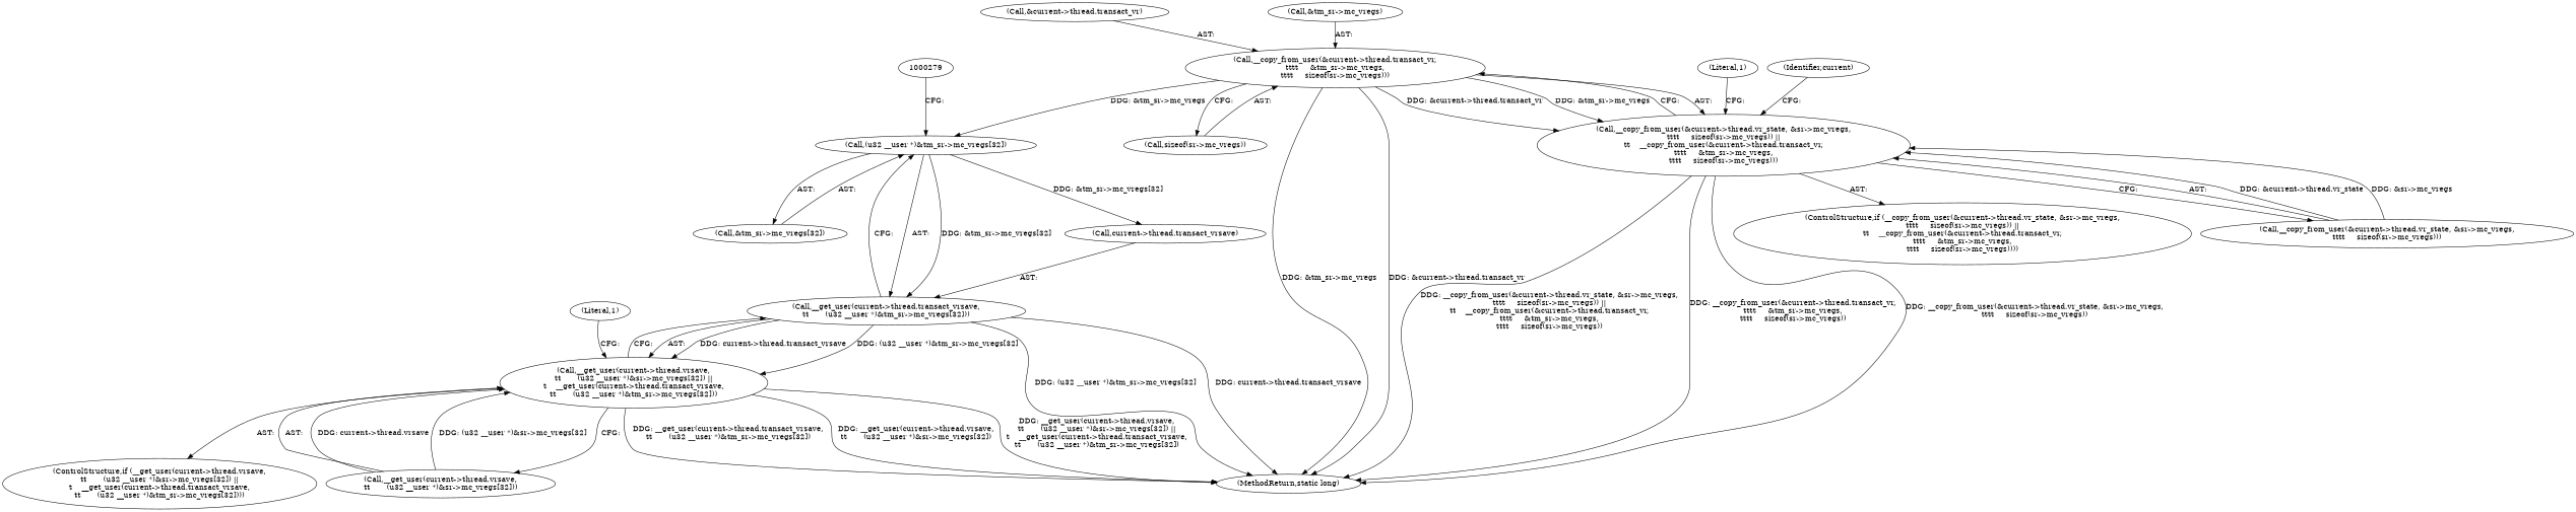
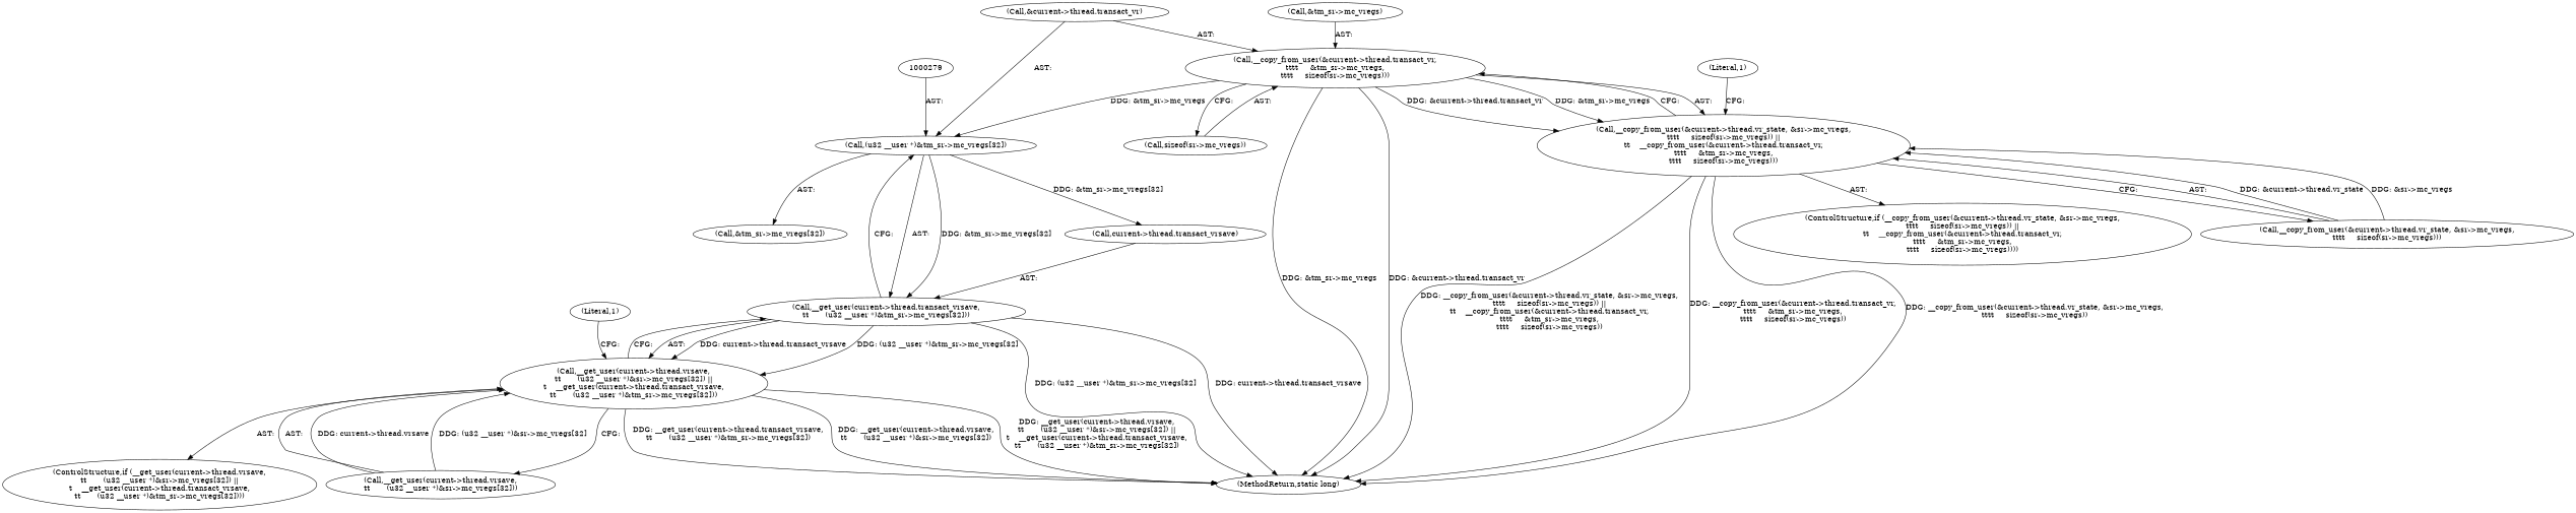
  digraph {
    n1 [label="(Call,__copy_from_user(&current->thread.transact_vr,\n\t\t\t\t     &tm_sr->mc_vregs,\n\t\t\t\t     sizeof(sr->mc_vregs)))"]
    n2 [label="(Call,__copy_from_user(&current->thread.vr_state, &sr->mc_vregs,\n\t\t\t\t     sizeof(sr->mc_vregs)) ||\n\t\t    __copy_from_user(&current->thread.transact_vr,\n\t\t\t\t     &tm_sr->mc_vregs,\n\t\t\t\t     sizeof(sr->mc_vregs)))"]
    n3 [label="(Call,(u32 __user *)&tm_sr->mc_vregs[32])"]
    n4 [label="(Call,sizeof(sr->mc_vregs))"]
    n5 [label="(MethodReturn,static long)"]
    n6 [label="(ControlStructure,if (__copy_from_user(&current->thread.vr_state, &sr->mc_vregs,\n\t\t\t\t     sizeof(sr->mc_vregs)) ||\n\t\t    __copy_from_user(&current->thread.transact_vr,\n\t\t\t\t     &tm_sr->mc_vregs,\n\t\t\t\t     sizeof(sr->mc_vregs))))"]
    n7 [label="(Call,__copy_from_user(&current->thread.vr_state, &sr->mc_vregs,\n\t\t\t\t     sizeof(sr->mc_vregs)))"]
    n8 [label="(Call,__get_user(current->thread.transact_vrsave,\n\t\t       (u32 __user *)&tm_sr->mc_vregs[32]))"]
    n9 [label="(Call,&tm_sr->mc_vregs[32])"]
    n10 [label="(Call,current->thread.transact_vrsave)"]
    n11 [label="(Call,__get_user(current->thread.vrsave,\n\t\t       (u32 __user *)&sr->mc_vregs[32]) ||\n\t    __get_user(current->thread.transact_vrsave,\n\t\t       (u32 __user *)&tm_sr->mc_vregs[32]))"]
    n12 [label="(ControlStructure,if (__get_user(current->thread.vrsave,\n\t\t       (u32 __user *)&sr->mc_vregs[32]) ||\n\t    __get_user(current->thread.transact_vrsave,\n\t\t       (u32 __user *)&tm_sr->mc_vregs[32])))"]
    n13 [label="(Call,__get_user(current->thread.vrsave,\n\t\t       (u32 __user *)&sr->mc_vregs[32]))"]
    n14 [label="(Call,&tm_sr->mc_vregs)"]
    n15 [label="(Call,&current->thread.transact_vr)"]
    n16 [label="(Literal,1)"]
-   n17 [label="(Identifier,current)"]
    n18 [label="(Literal,1)"]
    1000279
    n1 -> n2 [label="AST: "]
    n1 -> n2 [label="DDG: &current->thread.transact_vr"]
    n1 -> n2 [label="DDG: &tm_sr->mc_vregs"]
    n1 -> n3 [label="DDG: &tm_sr->mc_vregs"]
    n1 -> n4 [label="CFG: "]
    n1 -> n5 [label="DDG: &tm_sr->mc_vregs"]
    n1 -> n5 [label="DDG: &current->thread.transact_vr"]
    n2 -> n1 [label="CFG: "]
    n2 -> n5 [label="DDG: __copy_from_user(&current->thread.vr_state, &sr->mc_vregs,\n\t\t\t\t     sizeof(sr->mc_vregs)) ||\n\t\t    __copy_from_user(&current->thread.transact_vr,\n\t\t\t\t     &tm_sr->mc_vregs,\n\t\t\t\t     sizeof(sr->mc_vregs))"]
    n2 -> n5 [label="DDG: __copy_from_user(&current->thread.transact_vr,\n\t\t\t\t     &tm_sr->mc_vregs,\n\t\t\t\t     sizeof(sr->mc_vregs))"]
    n2 -> n5 [label="DDG: __copy_from_user(&current->thread.vr_state, &sr->mc_vregs,\n\t\t\t\t     sizeof(sr->mc_vregs))"]
    n2 -> n6 [label="AST: "]
    n2 -> n7 [label="CFG: "]
    n3 -> n8 [label="AST: "]
    n3 -> n8 [label="DDG: &tm_sr->mc_vregs[32]"]
    n3 -> n9 [label="AST: "]
    n3 -> n10 [label="DDG: &tm_sr->mc_vregs[32]"]
    n4 -> n1 [label="AST: "]
    n7 -> n2 [label="AST: "]
    n7 -> n2 [label="DDG: &current->thread.vr_state"]
    n7 -> n2 [label="DDG: &sr->mc_vregs"]
    n8 -> n3 [label="CFG: "]
    n8 -> n5 [label="DDG: (u32 __user *)&tm_sr->mc_vregs[32]"]
    n8 -> n5 [label="DDG: current->thread.transact_vrsave"]
    n8 -> n11 [label="AST: "]
    n8 -> n11 [label="DDG: current->thread.transact_vrsave"]
    n8 -> n11 [label="DDG: (u32 __user *)&tm_sr->mc_vregs[32]"]
-   n9 -> n3 [label="AST: "]
+   n15 -> n3 [label="AST: "]
    n10 -> n8 [label="AST: "]
    n11 -> n5 [label="DDG: __get_user(current->thread.vrsave,\n\t\t       (u32 __user *)&sr->mc_vregs[32])"]
    n11 -> n5 [label="DDG: __get_user(current->thread.vrsave,\n\t\t       (u32 __user *)&sr->mc_vregs[32]) ||\n\t    __get_user(current->thread.transact_vrsave,\n\t\t       (u32 __user *)&tm_sr->mc_vregs[32])"]
    n11 -> n5 [label="DDG: __get_user(current->thread.transact_vrsave,\n\t\t       (u32 __user *)&tm_sr->mc_vregs[32])"]
    n11 -> n8 [label="CFG: "]
    n11 -> n12 [label="AST: "]
    n11 -> n13 [label="CFG: "]
    n13 -> n11 [label="AST: "]
    n13 -> n11 [label="DDG: current->thread.vrsave"]
    n13 -> n11 [label="DDG: (u32 __user *)&sr->mc_vregs[32]"]
    n14 -> n1 [label="AST: "]
    n15 -> n1 [label="AST: "]
    n16 -> n2 [label="CFG: "]
-   n17 -> n2 [label="CFG: "]
    n18 -> n11 [label="CFG: "]
-   1000279 -> n3 [label="CFG: "]
+   1000279 -> n3 [label="AST: "]
  }
